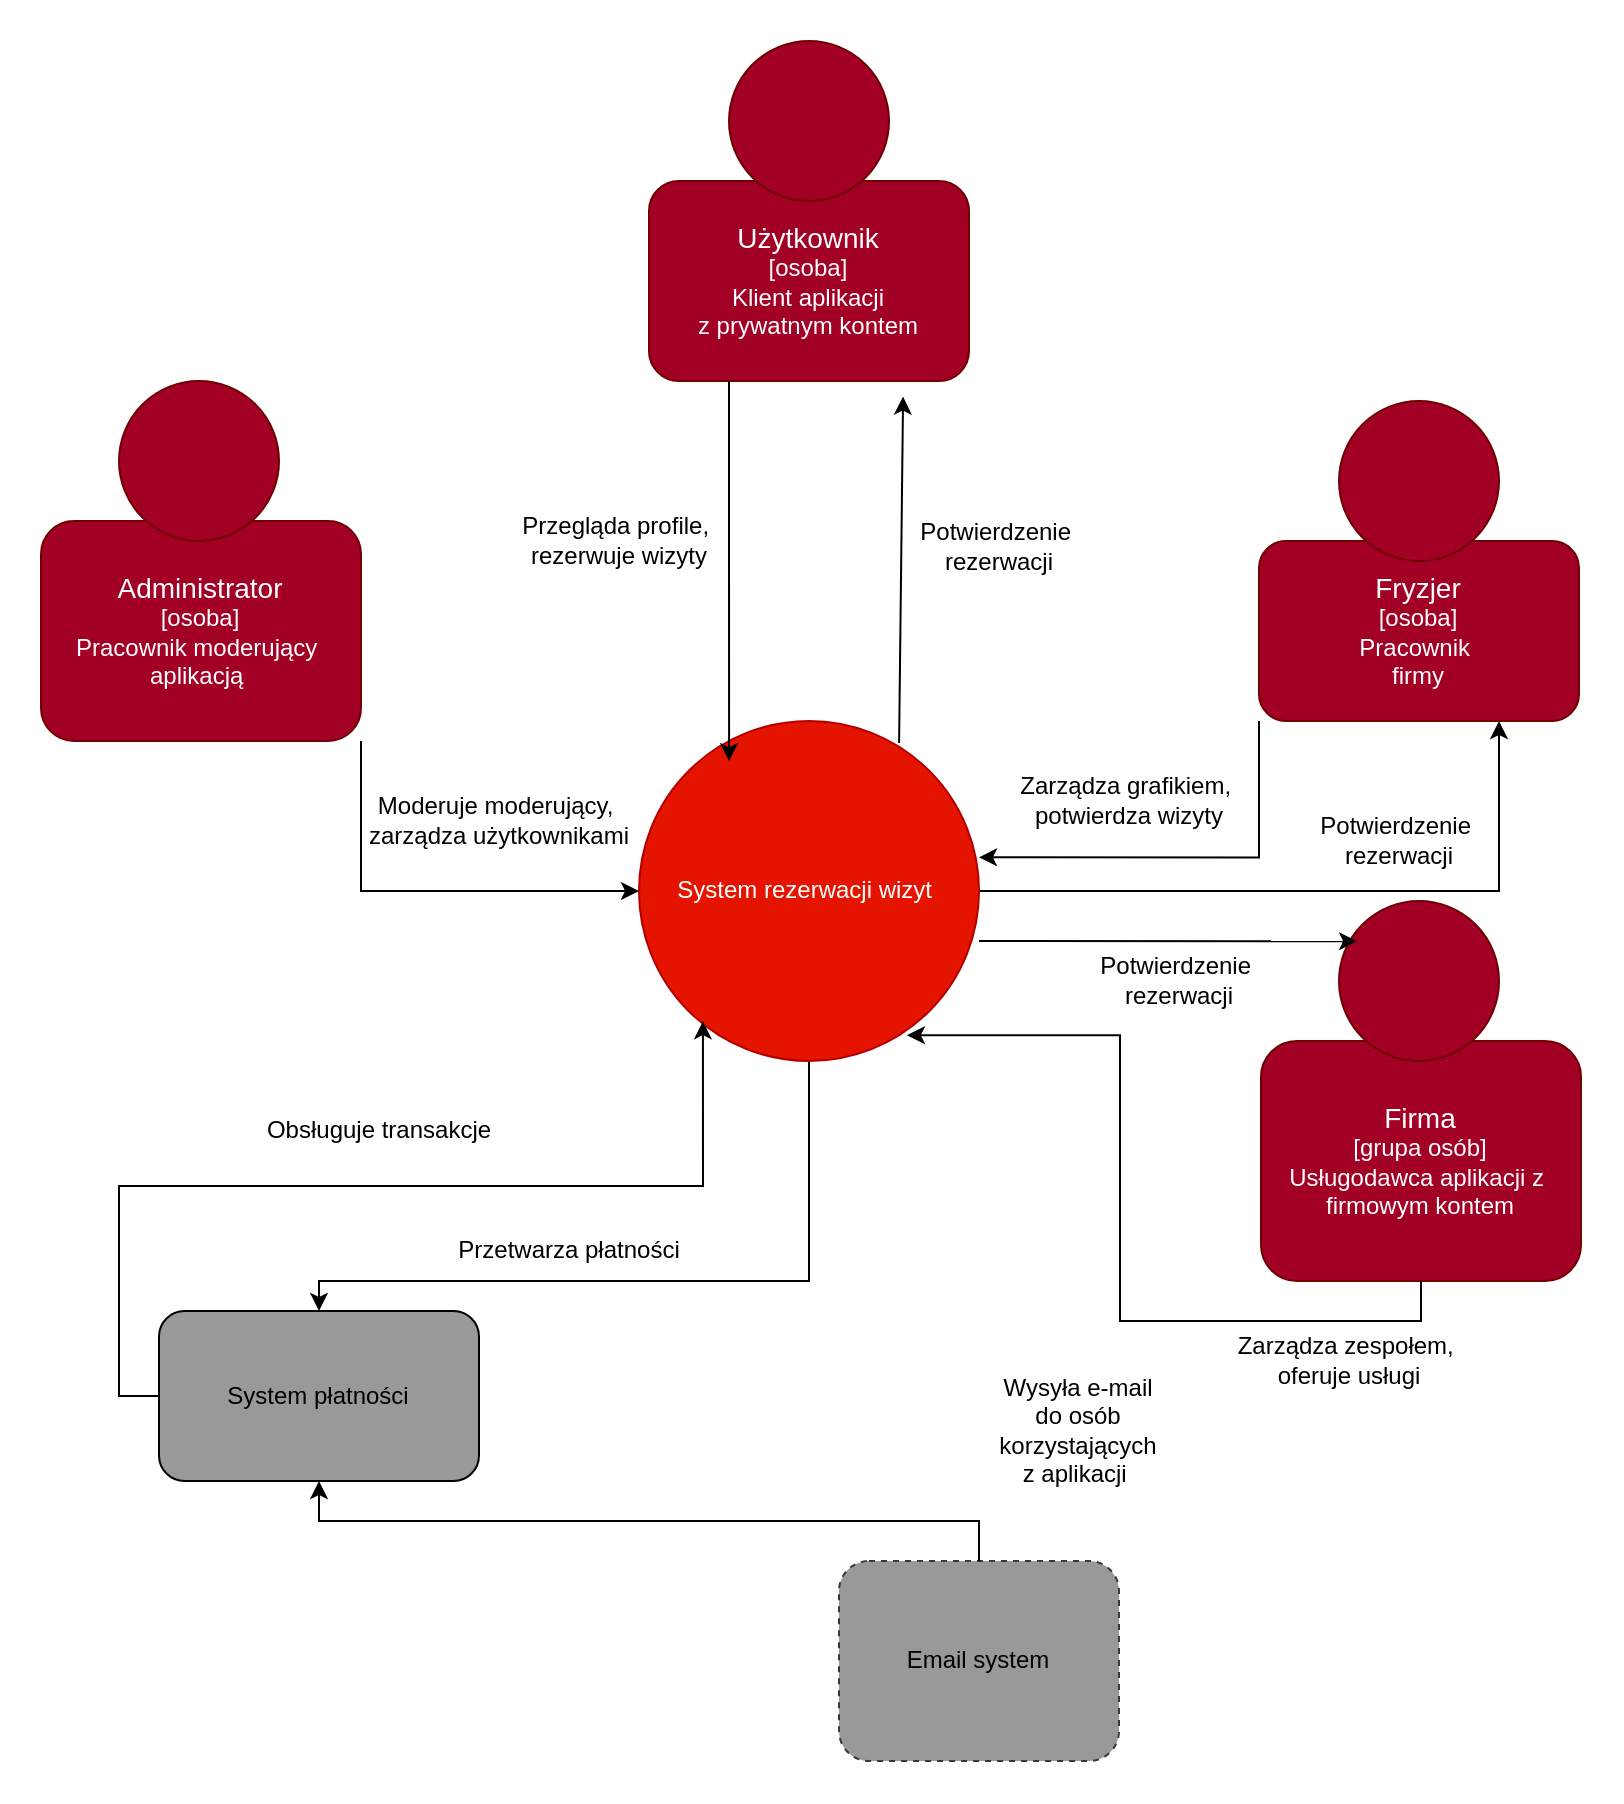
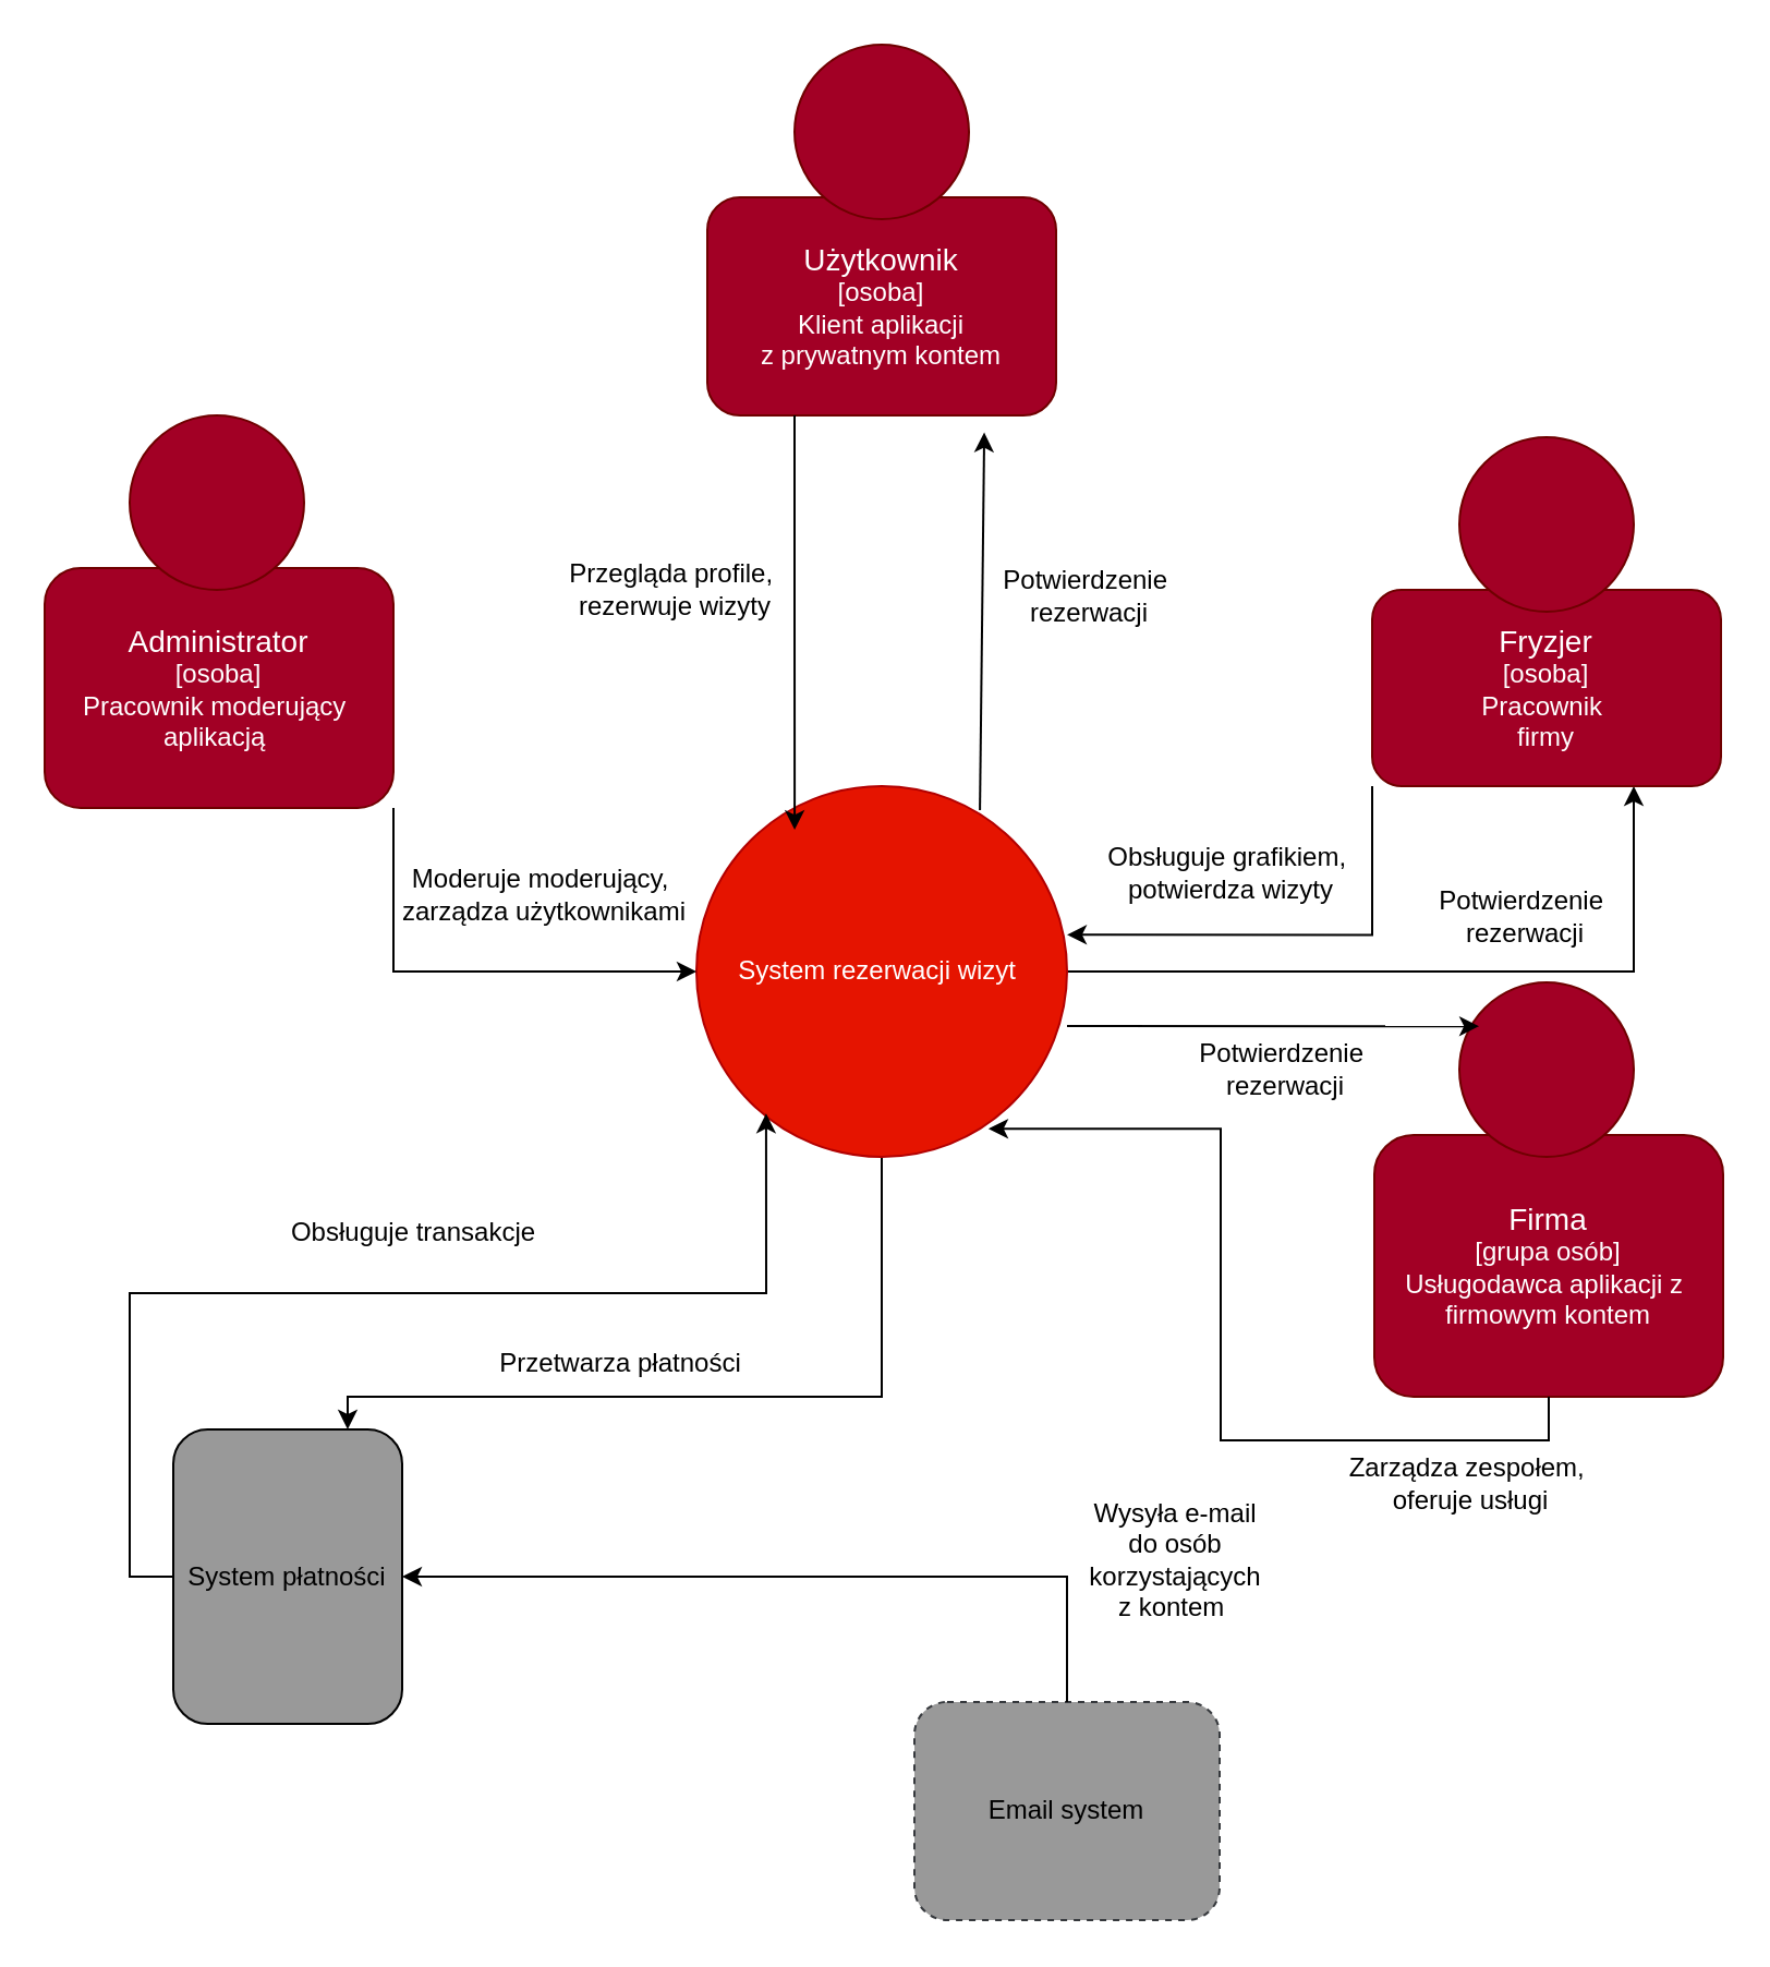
  <mxCell id="0" />
  <mxCell id="1" parent="0" />
  <mxCell id="2" style="edgeStyle=orthogonalEdgeStyle;rounded=0;orthogonalLoop=1;jettySize=auto;html=1;exitX=1;exitY=0.5;exitDx=0;exitDy=0;entryX=0.75;entryY=1;entryDx=0;entryDy=0;" edge="1" parent="1" source="4" target="7"><mxGeometry relative="1" as="geometry" /></mxCell>
  <mxCell id="3" style="edgeStyle=orthogonalEdgeStyle;rounded=0;orthogonalLoop=1;jettySize=auto;html=1;exitX=0.5;exitY=1;exitDx=0;exitDy=0;" edge="1" parent="1" source="4" target="5"><mxGeometry relative="1" as="geometry"><Array as="points"><mxPoint x="404" y="640" /><mxPoint x="159" y="640" /></Array></mxGeometry></mxCell>
  <mxCell id="4" value="System rezerwacji wizyt&amp;nbsp;" style="ellipse;whiteSpace=wrap;html=1;aspect=fixed;fillColor=#e51400;strokeColor=#B20000;fontColor=#ffffff;" parent="1" vertex="1"><mxGeometry x="319" y="360" width="170" height="170" as="geometry" /></mxCell>
- <mxCell id="5" value="System płatności" style="rounded=1;whiteSpace=wrap;html=1;fillColor=#999999;" vertex="1" parent="1"><mxGeometry x="79" y="655" width="160" height="85" as="geometry" /></mxCell>
+ <mxCell id="5" value="System płatności" style="rounded=1;whiteSpace=wrap;html=1;fillColor=#999999;" vertex="1" parent="1"><mxGeometry x="79" y="655" width="105" height="135" as="geometry" /></mxCell>
  <mxCell id="6" value="&lt;font style=&quot;font-size: 14px;&quot;&gt;Firma&lt;/font&gt;&lt;div&gt;[grupa osób]&lt;/div&gt;&lt;div&gt;Usługodawca aplikacji z&amp;nbsp;&lt;/div&gt;&lt;div&gt;firmowym kontem&lt;/div&gt;" style="rounded=1;whiteSpace=wrap;html=1;fillColor=#a20025;fontColor=#ffffff;strokeColor=#6F0000;" vertex="1" parent="1"><mxGeometry x="630" y="520" width="160" height="120" as="geometry" /></mxCell>
  <mxCell id="7" value="&lt;font style=&quot;font-size: 14px;&quot;&gt;Fryzjer&lt;/font&gt;&lt;div&gt;[osoba]&lt;/div&gt;&lt;div&gt;Pracownik&amp;nbsp;&lt;/div&gt;&lt;div&gt;firmy&lt;/div&gt;" style="rounded=1;whiteSpace=wrap;html=1;fillColor=#a20025;fontColor=#ffffff;strokeColor=#6F0000;" vertex="1" parent="1"><mxGeometry x="629" y="270" width="160" height="90" as="geometry" /></mxCell>
  <mxCell id="8" style="edgeStyle=orthogonalEdgeStyle;rounded=0;orthogonalLoop=1;jettySize=auto;html=1;exitX=1;exitY=1;exitDx=0;exitDy=0;" edge="1" parent="1" source="9" target="4"><mxGeometry relative="1" as="geometry" /></mxCell>
  <mxCell id="9" value="&lt;font style=&quot;font-size: 14px;&quot;&gt;Administrator&lt;/font&gt;&lt;div&gt;[osoba]&lt;/div&gt;&lt;div&gt;Pracownik moderujący&amp;nbsp;&lt;/div&gt;&lt;div&gt;aplikacją&amp;nbsp;&lt;/div&gt;" style="rounded=1;whiteSpace=wrap;html=1;fillColor=#a20025;fontColor=#ffffff;strokeColor=#6F0000;" vertex="1" parent="1"><mxGeometry x="20" y="260" width="160" height="110" as="geometry" /></mxCell>
  <mxCell id="10" value="&lt;font style=&quot;font-size: 14px;&quot;&gt;Użytkownik&lt;/font&gt;&lt;div&gt;[osoba]&lt;/div&gt;&lt;div&gt;Klient aplikacji&lt;/div&gt;&lt;div&gt;z prywatnym kontem&lt;/div&gt;" style="rounded=1;whiteSpace=wrap;html=1;fillColor=#a20025;fontColor=#ffffff;strokeColor=#6F0000;" vertex="1" parent="1"><mxGeometry x="324" y="90" width="160" height="100" as="geometry" /></mxCell>
  <mxCell id="11" style="edgeStyle=orthogonalEdgeStyle;rounded=0;orthogonalLoop=1;jettySize=auto;html=1;exitX=0.25;exitY=1;exitDx=0;exitDy=0;entryX=0.265;entryY=0.118;entryDx=0;entryDy=0;entryPerimeter=0;" edge="1" parent="1" source="10" target="4"><mxGeometry relative="1" as="geometry" /></mxCell>
  <mxCell id="12" value="" style="endArrow=classic;html=1;rounded=0;entryX=0.794;entryY=1.078;entryDx=0;entryDy=0;exitX=0.765;exitY=0.065;exitDx=0;exitDy=0;exitPerimeter=0;entryPerimeter=0;" edge="1" parent="1" source="4" target="10"><mxGeometry width="50" height="50" relative="1" as="geometry"><mxPoint x="449" y="370" as="sourcePoint" /><mxPoint x="499" y="320" as="targetPoint" /></mxGeometry></mxCell>
  <mxCell id="13" style="edgeStyle=orthogonalEdgeStyle;rounded=0;orthogonalLoop=1;jettySize=auto;html=1;exitX=0;exitY=1;exitDx=0;exitDy=0;entryX=1;entryY=0.401;entryDx=0;entryDy=0;entryPerimeter=0;" edge="1" parent="1" source="7" target="4"><mxGeometry relative="1" as="geometry" /></mxCell>
  <mxCell id="14" style="edgeStyle=orthogonalEdgeStyle;rounded=0;orthogonalLoop=1;jettySize=auto;html=1;exitX=0.5;exitY=1;exitDx=0;exitDy=0;entryX=0.788;entryY=0.924;entryDx=0;entryDy=0;entryPerimeter=0;" edge="1" parent="1" source="6" target="4"><mxGeometry relative="1" as="geometry" /></mxCell>
  <mxCell id="15" style="edgeStyle=orthogonalEdgeStyle;rounded=0;orthogonalLoop=1;jettySize=auto;html=1;exitX=0;exitY=0.5;exitDx=0;exitDy=0;entryX=0.188;entryY=0.883;entryDx=0;entryDy=0;entryPerimeter=0;" edge="1" parent="1" source="5" target="4"><mxGeometry relative="1" as="geometry"><mxPoint x="349" y="540" as="targetPoint" /></mxGeometry></mxCell>
  <mxCell id="16" value="Przegląda profile,&amp;nbsp;&lt;div&gt;rezerwuje wizyty&lt;/div&gt;" style="text;html=1;align=center;verticalAlign=middle;resizable=0;points=[];autosize=1;strokeColor=none;fillColor=none;" vertex="1" parent="1"><mxGeometry x="249" y="250" width="120" height="40" as="geometry" /></mxCell>
  <mxCell id="17" value="Potwierdzenie&amp;nbsp;&lt;div&gt;rezerwacji&lt;/div&gt;" style="text;html=1;align=center;verticalAlign=middle;resizable=0;points=[];autosize=1;strokeColor=none;fillColor=none;" vertex="1" parent="1"><mxGeometry x="449" y="253" width="100" height="40" as="geometry" /></mxCell>
- <mxCell id="18" value="Zarządza grafikiem,&amp;nbsp;&lt;div&gt;potwierdza wizyty&lt;/div&gt;" style="text;html=1;align=center;verticalAlign=middle;resizable=0;points=[];autosize=1;strokeColor=none;fillColor=none;" vertex="1" parent="1"><mxGeometry x="499" y="380" width="130" height="40" as="geometry" /></mxCell>
+ <mxCell id="18" value="Obsługuje grafikiem,&amp;nbsp;&lt;div&gt;potwierdza wizyty&lt;/div&gt;" style="text;html=1;align=center;verticalAlign=middle;resizable=0;points=[];autosize=1;strokeColor=none;fillColor=none;" vertex="1" parent="1"><mxGeometry x="499" y="380" width="130" height="40" as="geometry" /></mxCell>
  <mxCell id="19" value="Potwierdzenie&amp;nbsp;&lt;div&gt;rezerwacji&lt;/div&gt;" style="text;html=1;align=center;verticalAlign=middle;resizable=0;points=[];autosize=1;strokeColor=none;fillColor=none;" vertex="1" parent="1"><mxGeometry x="649" y="400" width="100" height="40" as="geometry" /></mxCell>
  <mxCell id="20" value="Zarządza zespołem,&amp;nbsp;&lt;div&gt;oferuje usługi&lt;/div&gt;" style="text;html=1;align=center;verticalAlign=middle;resizable=0;points=[];autosize=1;strokeColor=none;fillColor=none;" vertex="1" parent="1"><mxGeometry x="609" y="660" width="130" height="40" as="geometry" /></mxCell>
  <mxCell id="21" value="Potwierdzenie&amp;nbsp;&lt;div&gt;rezerwacji&lt;/div&gt;" style="text;html=1;align=center;verticalAlign=middle;resizable=0;points=[];autosize=1;strokeColor=none;fillColor=none;" vertex="1" parent="1"><mxGeometry x="539" y="470" width="100" height="40" as="geometry" /></mxCell>
  <mxCell id="22" value="Moderuje moderujący,&amp;nbsp;&lt;div&gt;zarządza użytkownikami&lt;/div&gt;" style="text;html=1;align=center;verticalAlign=middle;resizable=0;points=[];autosize=1;strokeColor=none;fillColor=none;" vertex="1" parent="1"><mxGeometry x="174" y="390" width="150" height="40" as="geometry" /></mxCell>
  <mxCell id="23" value="Przetwarza płatności" style="text;html=1;align=center;verticalAlign=middle;resizable=0;points=[];autosize=1;strokeColor=none;fillColor=none;" vertex="1" parent="1"><mxGeometry x="219" y="610" width="130" height="30" as="geometry" /></mxCell>
  <mxCell id="24" value="Obsługuje transakcje" style="text;html=1;align=center;verticalAlign=middle;resizable=0;points=[];autosize=1;strokeColor=none;fillColor=none;" vertex="1" parent="1"><mxGeometry x="119" y="550" width="140" height="30" as="geometry" /></mxCell>
  <mxCell id="25" value="" style="ellipse;whiteSpace=wrap;html=1;aspect=fixed;fillColor=#a20025;fontColor=#ffffff;strokeColor=#6F0000;" vertex="1" parent="1"><mxGeometry x="364" y="20" width="80" height="80" as="geometry" /></mxCell>
  <mxCell id="26" value="" style="ellipse;whiteSpace=wrap;html=1;aspect=fixed;fillColor=#a20025;fontColor=#ffffff;strokeColor=#6F0000;" vertex="1" parent="1"><mxGeometry x="669" y="200" width="80" height="80" as="geometry" /></mxCell>
  <mxCell id="27" value="Email system" style="rounded=1;whiteSpace=wrap;html=1;fillColor=#999999;strokeColor=#36393d;dashed=1;" vertex="1" parent="1"><mxGeometry x="419" y="780" width="140" height="100" as="geometry" /></mxCell>
  <mxCell id="28" style="edgeStyle=orthogonalEdgeStyle;rounded=0;orthogonalLoop=1;jettySize=auto;html=1;exitX=0.5;exitY=0;exitDx=0;exitDy=0;" edge="1" parent="1" source="27" target="5"><mxGeometry relative="1" as="geometry" /></mxCell>
- <mxCell id="29" value="Wysyła e-mail do osób korzystających z aplikacji&amp;nbsp;" style="text;html=1;align=center;verticalAlign=middle;whiteSpace=wrap;rounded=0;" vertex="1" parent="1"><mxGeometry x="509" y="700" width="60" height="30" as="geometry" /></mxCell>
+ <mxCell id="29" value="Wysyła e-mail do osób korzystających z kontem&amp;nbsp;" style="text;html=1;align=center;verticalAlign=middle;whiteSpace=wrap;rounded=0;" vertex="1" parent="1"><mxGeometry x="509" y="700" width="60" height="30" as="geometry" /></mxCell>
  <mxCell id="30" value="" style="ellipse;whiteSpace=wrap;html=1;aspect=fixed;fillColor=#a20025;fontColor=#ffffff;strokeColor=#6F0000;" vertex="1" parent="1"><mxGeometry x="59" y="190" width="80" height="80" as="geometry" /></mxCell>
  <mxCell id="31" value="" style="ellipse;whiteSpace=wrap;html=1;aspect=fixed;fillColor=#a20025;fontColor=#ffffff;strokeColor=#6F0000;" vertex="1" parent="1"><mxGeometry x="669" y="450" width="80" height="80" as="geometry" /></mxCell>
  <mxCell id="32" value="" style="endArrow=classic;html=1;rounded=0;entryX=0.113;entryY=0.251;entryDx=0;entryDy=0;entryPerimeter=0;" edge="1" parent="1" target="31"><mxGeometry width="50" height="50" relative="1" as="geometry"><mxPoint x="489" y="470" as="sourcePoint" /><mxPoint x="539" y="420" as="targetPoint" /></mxGeometry></mxCell>
